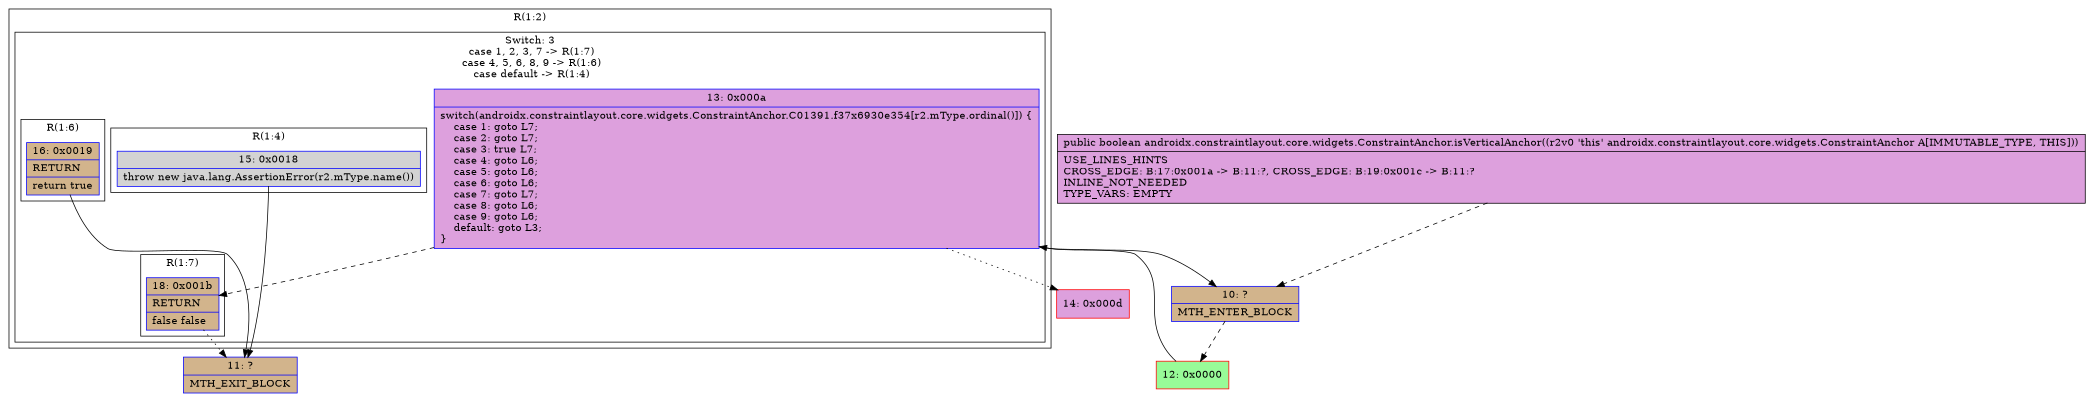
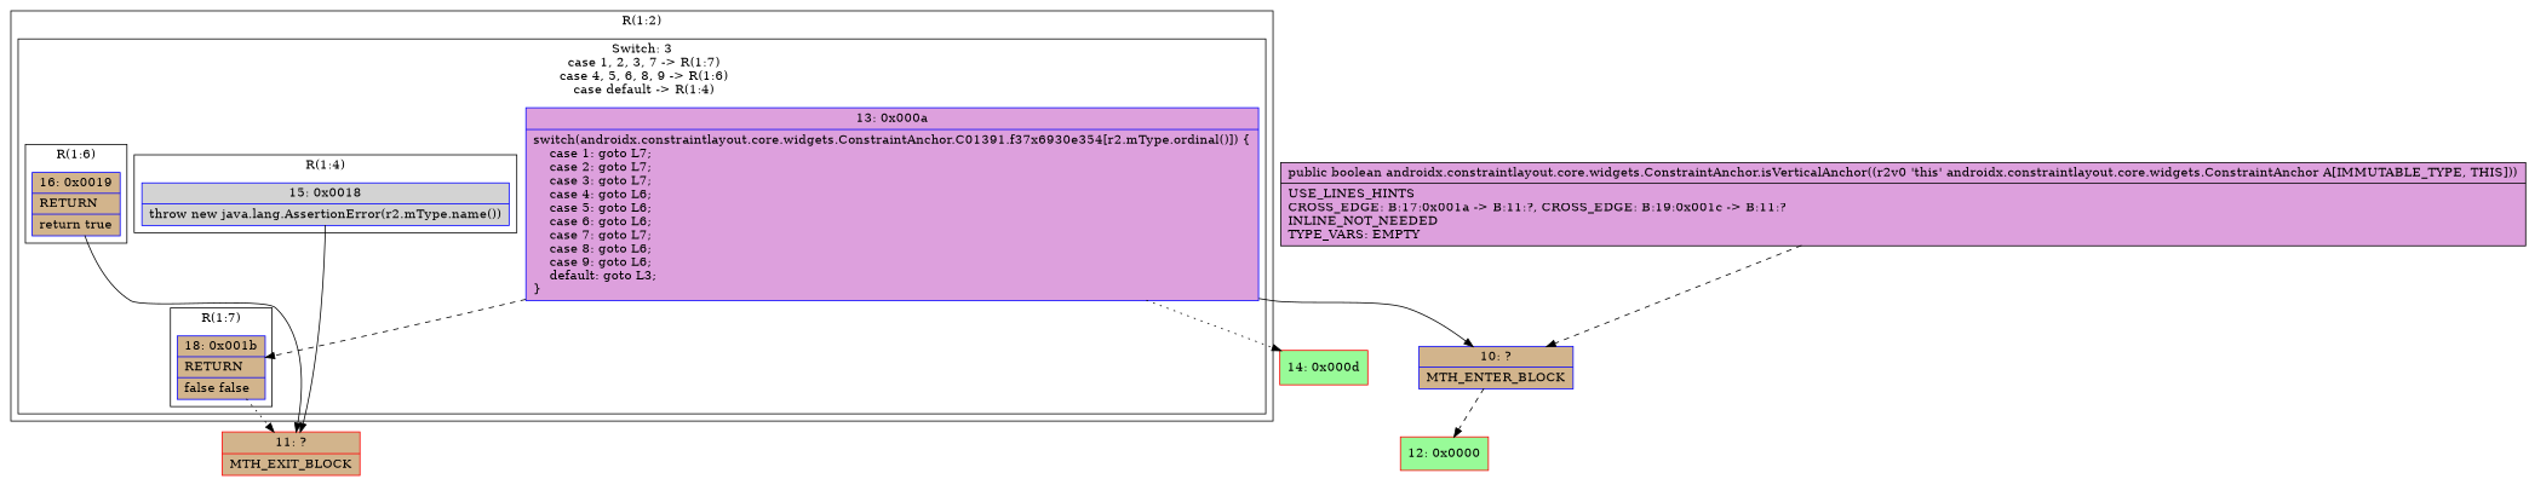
  digraph {
    node [color=blue fillcolor=tan shape=record style=filled]
    edge [style=solid]
    n1 [label="{18\:\ 0x001b|RETURN\l|false false\l}"]
    n2 [label="{16\:\ 0x0019|RETURN\l|return true\l}"]
    n3 [fillcolor=lightgrey label="{15\:\ 0x0018|throw new java.lang.AssertionError(r2.mType.name())\l}"]
-   n4 [fillcolor=plum label="{13\:\ 0x000a|switch(androidx.constraintlayout.core.widgets.ConstraintAnchor.C01391.f37x6930e354[r2.mType.ordinal()]) \{\l    case 1: goto L7;\l    case 2: goto L7;\l    case 3: true L7;\l    case 4: goto L6;\l    case 5: goto L6;\l    case 6: goto L6;\l    case 7: goto L7;\l    case 8: goto L6;\l    case 9: goto L6;\l    default: goto L3;\l\}\l}"]
-   n5 [label="{11\:\ ?|MTH_EXIT_BLOCK\l}"]
-   n6 [color=red fillcolor=plum label="{14\:\ 0x000d}"]
+   n4 [fillcolor=plum label="{13\:\ 0x000a|switch(androidx.constraintlayout.core.widgets.ConstraintAnchor.C01391.f37x6930e354[r2.mType.ordinal()]) \{\l    case 1: goto L7;\l    case 2: goto L7;\l    case 3: goto L7;\l    case 4: goto L6;\l    case 5: goto L6;\l    case 6: goto L6;\l    case 7: goto L7;\l    case 8: goto L6;\l    case 9: goto L6;\l    default: goto L3;\l\}\l}"]
+   n5 [color=red label="{11\:\ ?|MTH_EXIT_BLOCK\l}"]
+   n6 [color=red fillcolor=palegreen label="{14\:\ 0x000d}"]
    n7 [label="{10\:\ ?|MTH_ENTER_BLOCK\l}"]
    n8 [color=red fillcolor=palegreen label="{12\:\ 0x0000}"]
    n9 [fillcolor=plum label="{public boolean androidx.constraintlayout.core.widgets.ConstraintAnchor.isVerticalAnchor((r2v0 'this' androidx.constraintlayout.core.widgets.ConstraintAnchor A[IMMUTABLE_TYPE, THIS]))  | USE_LINES_HINTS\lCROSS_EDGE: B:17:0x001a \-\> B:11:?, CROSS_EDGE: B:19:0x001c \-\> B:11:?\lINLINE_NOT_NEEDED\lTYPE_VARS: EMPTY\l}" color=""]
    subgraph cluster_1 {
      label="R(1:2)"
      subgraph cluster_2 {
        label="Switch: 3\n case 1, 2, 3, 7 -> R(1:7)\n case 4, 5, 6, 8, 9 -> R(1:6)\n case default -> R(1:4)"
        n4
        subgraph cluster_3 {
          label="R(1:7)"
          n1
        }
        subgraph cluster_4 {
          label="R(1:6)"
          n2
        }
        subgraph cluster_5 {
          label="R(1:4)"
          n3
        }
      }
    }
    n1 -> n5 [style=dotted]
    n2 -> n5
    n3 -> n5
    n4 -> n1 [style=dashed]
    n4 -> n6 [style=dotted]
    n4 -> n7
    n7 -> n8 [style=dashed]
-   n8 -> n4
    n9 -> n7 [style=dashed]
  }
